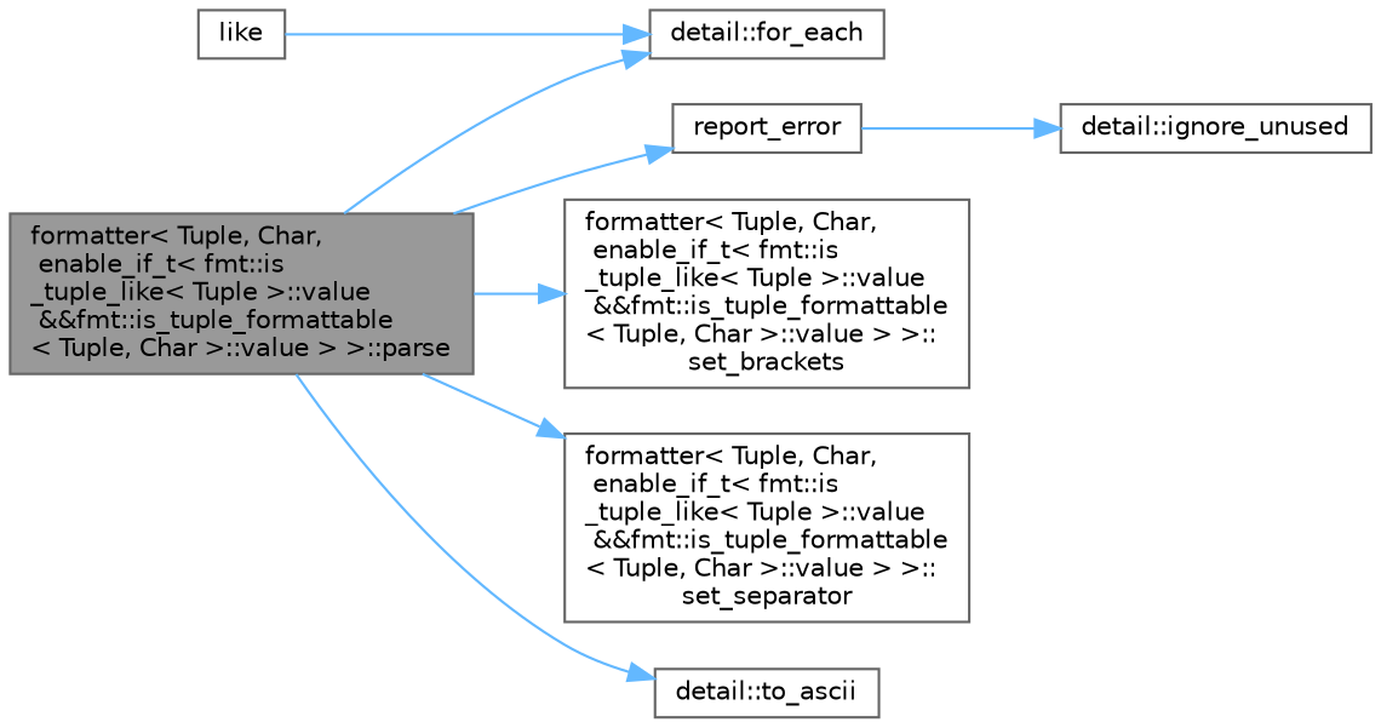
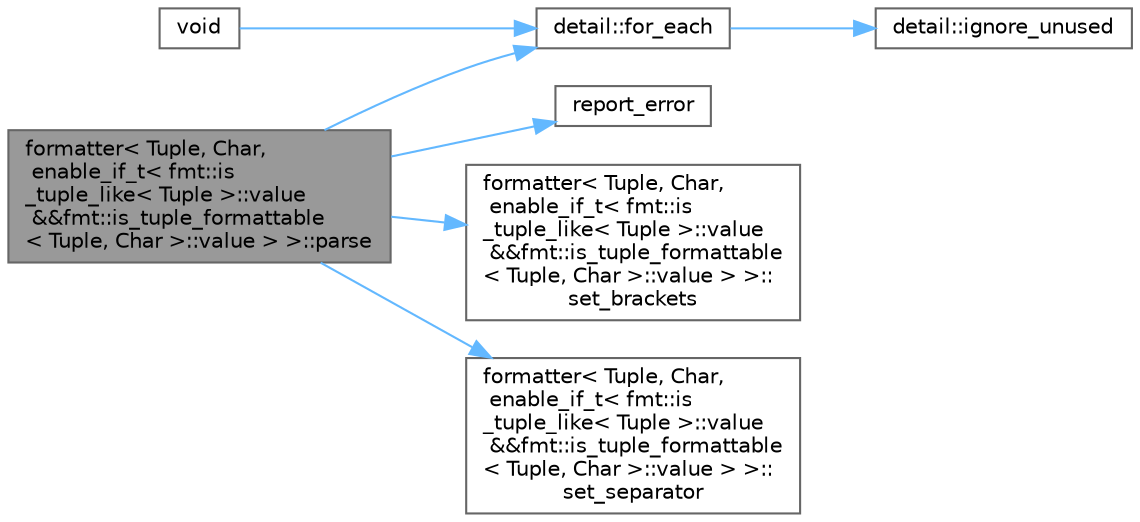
  digraph {
    rankdir=LR
    node [color=grey40 fillcolor=white fontname=Helvetica fontsize=10 shape=box style=filled]
    edge [color=steelblue1 fontname=Helvetica fontsize=10 labelfontname=Helvetica labelfontsize=10 style=solid]
    n1 [color=gray40 fillcolor=grey60 fontcolor=black height=0.2 label="formatter\< Tuple, Char,\l enable_if_t\< fmt::is\l_tuple_like\< Tuple \>::value\l &&fmt::is_tuple_formattable\l\< Tuple, Char \>::value \> \>::parse" width=0.4]
    n2 [height=0.2 label="detail::for_each" width=0.4]
    n3 [height=0.2 label=report_error width=0.4]
    n4 [height=0.2 label="formatter\< Tuple, Char,\l enable_if_t\< fmt::is\l_tuple_like\< Tuple \>::value\l &&fmt::is_tuple_formattable\l\< Tuple, Char \>::value \> \>::\lset_brackets" width=0.4]
    n5 [height=0.2 label="formatter\< Tuple, Char,\l enable_if_t\< fmt::is\l_tuple_like\< Tuple \>::value\l &&fmt::is_tuple_formattable\l\< Tuple, Char \>::value \> \>::\lset_separator" width=0.4]
-   n6 [height=0.2 label="detail::to_ascii" width=0.4]
    n7 [height=0.2 label="detail::ignore_unused" width=0.4]
-   n8 [height=0.2 label=like width=0.4]
+   n8 [height=0.2 label=void width=0.4]
    n1 -> n2
    n1 -> n3
    n1 -> n4
    n1 -> n5
-   n1 -> n6
-   n3 -> n7
+   n2 -> n7
    n8 -> n2
  }
